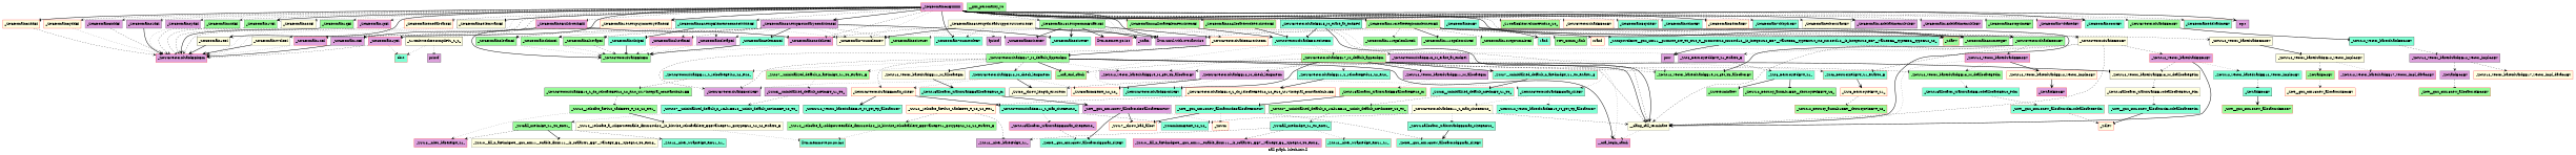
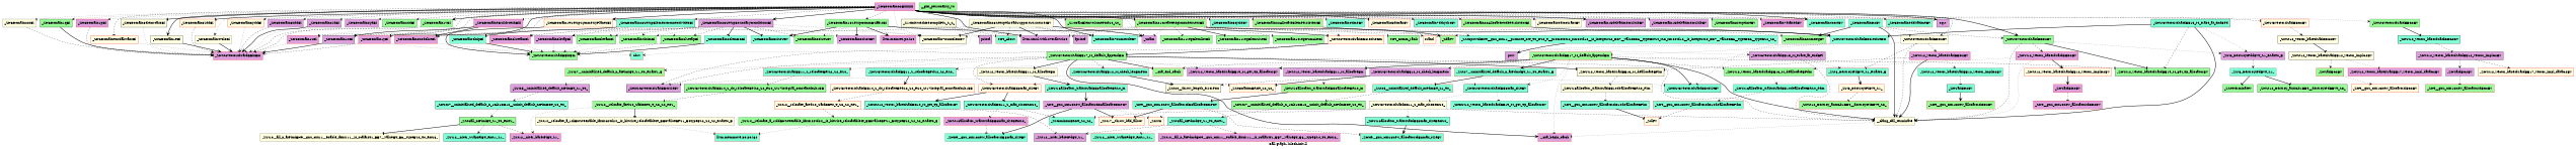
  digraph {
    label="Call graph: lulesh-init.ll"
    node [color=red fillcolor=aquamarine shape=record style=filled]
    edge [arrowhead=vee style=dotted]
    n1 [fillcolor=plum label="{_ZN6DomainC2Eiiiiiiiii}"]
    n2 [color=gray40 fillcolor=palegreen label="{_ZNSt6vectorIdSaIdEEC2Ev}"]
    n3 [label="{_ZN6Domain9deltatimeEv}"]
    n4 [color=black fillcolor=plum label="{sqrt}"]
    n5 [color=gray40 fillcolor=lightyellow label="{_ZN6Domain4voloEi}"]
    n6 [color=black fillcolor=lightyellow label="{_ZN6Domain1eEi}"]
    n7 [fillcolor=lightyellow label="{_ZN6Domain9nodalMassEi}"]
    n8 [color=black fillcolor=lightyellow label="{_ZN6Domain8elemMassEi}"]
    n9 [fillcolor=palegreen label="{_Z14CalcElemVolumePKdS0_S0_}"]
    n10 [fillcolor=plum label="{_ZN6Domain1zEi}"]
    n11 [fillcolor=plum label="{_ZN6Domain1yEi}"]
    n12 [color=black fillcolor=plum label="{_ZN6Domain1xEi}"]
    n13 [fillcolor=plum label="{_ZN6Domain8nodelistEi}"]
    n14 [fillcolor=lightyellow label="{_ZNSt6vectorIiSaIiEEC2Ev}"]
    n15 [color=black fillcolor=lightyellow label="{_ZN6Domain7numElemEv}"]
    n16 [label="{_ZN6Domain5cycleEv}"]
    n17 [color=gray40 label="{_ZN6Domain4timeEv}"]
    n18 [fillcolor=lightyellow label="{_ZN6Domain5dtmaxEv}"]
    n19 [color=black label="{_ZN6Domain7dthydroEv}"]
    n20 [color=gray40 fillcolor=lightyellow label="{_ZN6Domain9dtcourantEv}"]
    n21 [color=black fillcolor=plum label="{_ZN6Domain15deltatimemultubEv}"]
    n22 [color=gray40 fillcolor=plum label="{_ZN6Domain15deltatimemultlbEv}"]
    n23 [color=black fillcolor=palegreen label="{_ZN6Domain8stoptimeEv}"]
    n24 [fillcolor=plum label="{_ZN6Domain7dtfixedEv}"]
    n25 [color=black fillcolor=plum label="{_ZN6Domain23SetupBoundaryConditionsEi}"]
    n26 [color=black label="{_ZN6Domain26SetupElementConnectivitiesEi}"]
    n27 [fillcolor=lightyellow label="{_ZN6Domain19SetupSymmetryPlanesEi}"]
    n28 [fillcolor=palegreen label="{_ZN6Domain21CreateRegionIndexSetsEii}"]
    n29 [fillcolor=plum label="{_ZN6Domain9BuildMeshEiii}"]
    n30 [color=gray40 label="{_ZN6Domain7numNodeEv}"]
    n31 [fillcolor=lightyellow label="{_ZN6Domain3zddEi}"]
    n32 [fillcolor=lightyellow label="{_ZN6Domain3yddEi}"]
    n33 [color=gray40 fillcolor=plum label="{_ZN6Domain3xddEi}"]
    n34 [color=black fillcolor=plum label="{_ZN6Domain2zdEi}"]
    n35 [color=gray40 fillcolor=plum label="{_ZN6Domain2ydEi}"]
    n36 [color=black fillcolor=palegreen label="{_ZN6Domain2xdEi}"]
    n37 [color=gray40 fillcolor=palegreen label="{_ZN6Domain1vEi}"]
    n38 [color=gray40 label="{_ZN6Domain4costEv}"]
    n39 [color=black fillcolor=palegreen label="{_ZNSt6vectorIdSaIdEED2Ev}"]
    n40 [color=gray40 fillcolor=plum label="{llvm.umul.with.overflow.i64}"]
    n41 [color=gray40 fillcolor=plum label="{_Znam}"]
    n42 [color=gray40 fillcolor=lightyellow label="{_ZNSt6vectorIiSaIiEED2Ev}"]
    n43 [fillcolor=palegreen label="{_ZN6Domain22AllocateElemPersistentEi}"]
    n44 [color=gray40 fillcolor=lightyellow label="{_ZN6Domain2ssEi}"]
    n45 [fillcolor=palegreen label="{_ZN6Domain22AllocateNodePersistentEi}"]
    n46 [color=gray40 fillcolor=palegreen label="{_ZN6Domain16SetupCommBuffersEi}"]
    n47 [color=black fillcolor=palegreen label="{_ZN6Domain1qEi}"]
    n48 [fillcolor=plum label="{_ZN6Domain1pEi}"]
    n49 [color=black label="{_ZNSt12_Vector_baseIdSaIdEEC2Ev}"]
    n50 [label="{cbrt}"]
    n51 [fillcolor=plum label="{_ZNSt6vectorIdSaIdEEixEm}"]
    n52 [color=black fillcolor=palegreen label="{_ZNSt6vectorIiSaIiEEixEm}"]
    n53 [color=black fillcolor=lightyellow label="{_ZNSt12_Vector_baseIiSaIiEEC2Ev}"]
    n54 [color=gray40 fillcolor=plum label="{_ZN6Domain5sizeXEv}"]
    n55 [color=gray40 label="{_ZN6Domain5sizeYEv}"]
    n56 [color=gray40 fillcolor=palegreen label="{_ZN6Domain5sizeZEv}"]
    n57 [color=gray40 fillcolor=palegreen label="{_ZN6Domain4lximEi}"]
    n58 [color=black fillcolor=palegreen label="{_ZN6Domain6lzetapEi}"]
    n59 [color=gray40 label="{_ZN6Domain4lxipEi}"]
    n60 [fillcolor=plum label="{_ZN6Domain6lzetamEi}"]
    n61 [color=gray40 fillcolor=plum label="{_ZN6Domain5letapEi}"]
    n62 [color=black fillcolor=palegreen label="{_ZN6Domain5letamEi}"]
    n63 [color=gray40 label="{_ZN6Domain6elemBCEi}"]
    n64 [fillcolor=palegreen label="{_ZdaPv}"]
    n65 [color=gray40 fillcolor=palegreen label="{_ZN6Domain6numRegEv}"]
    n66 [color=black fillcolor=palegreen label="{MPI_Comm_rank}"]
    n67 [fillcolor=lightyellow label="{srand}"]
    n68 [color=gray40 fillcolor=palegreen label="{_ZN6Domain11regElemlistEii}"]
    n69 [color=black fillcolor=palegreen label="{_ZN6Domain11regElemSizeEi}"]
    n70 [color=gray40 fillcolor=palegreen label="{_ZN6Domain10regNumListEi}"]
-   n71 [label="{rand}"]
    n72 [color=gray40 label="{_ZSt3powIiiEN9__gnu_cxx11__promote_2IT_T0_NS0_9__promoteIS2_Xsr3std12__is_integerIS2_EE7__valueEE6__typeENS4_IS3_Xsr3std12__is_integerIS3_EE7__valueEE6__typeEE6__typeES2_S3_}"]
    n73 [color=black fillcolor=palegreen label="{_ZNSt12_Vector_baseIdSaIdEE19_M_get_Tp_allocatorEv}"]
    n74 [color=gray40 fillcolor=plum label="{_ZSt8_DestroyIPddEvT_S1_RSaIT0_E}"]
    n75 [fillcolor=plum label="{_ZNSt12_Vector_baseIdSaIdEED2Ev}"]
    n76 [color=gray40 fillcolor=lightyellow label="{__clang_call_terminate}"]
    n77 [color=gray40 fillcolor=plum label="{_ZNSt12_Vector_baseIiSaIiEE19_M_get_Tp_allocatorEv}"]
    n78 [label="{_ZSt8_DestroyIPiiEvT_S1_RSaIT0_E}"]
    n79 [fillcolor=plum label="{_ZNSt12_Vector_baseIiSaIiEED2Ev}"]
    n80 [color=gray40 label="{_ZNSt6vectorIdSaIdEE6resizeEm}"]
    n81 [fillcolor=lightyellow label="{_ZNSt6vectorIiSaIiEE6resizeEm}"]
    n82 [fillcolor=plum label="{llvm.memset.p0.i64}"]
    n83 [color=black fillcolor=plum label="{_ZNSt12_Vector_baseIdSaIdEE12_Vector_implC2Ev}"]
    n84 [color=black fillcolor=lightyellow label="{_ZNSt12_Vector_baseIiSaIiEE12_Vector_implC2Ev}"]
    n85 [color=black fillcolor=plum label="{pow}"]
    n86 [color=gray40 label="{_ZSt8_DestroyIPdEvT_S1_}"]
    n87 [color=gray40 fillcolor=palegreen label="{_ZNSt12_Vector_baseIdSaIdEE13_M_deallocateEPdm}"]
    n88 [fillcolor=lightyellow label="{_ZNSt12_Vector_baseIdSaIdEE12_Vector_implD2Ev}"]
    n89 [fillcolor=plum label="{__cxa_begin_catch}"]
    n90 [fillcolor=lightyellow label="{_ZSt8_DestroyIPiEvT_S1_}"]
    n91 [color=black fillcolor=lightyellow label="{_ZNSt12_Vector_baseIiSaIiEE13_M_deallocateEPim}"]
    n92 [color=gray40 label="{_ZNSt12_Vector_baseIiSaIiEE12_Vector_implD2Ev}"]
    n93 [color=black label="{_ZNKSt6vectorIdSaIdEE4sizeEv}"]
    n94 [fillcolor=palegreen label="{_ZNSt6vectorIdSaIdEE17_M_default_appendEm}"]
    n95 [color=black fillcolor=plum label="{_ZNKSt6vectorIiSaIiEE4sizeEv}"]
    n96 [color=black fillcolor=plum label="{_ZNSt6vectorIiSaIiEE15_M_erase_at_endEPi}"]
    n97 [color=black fillcolor=palegreen label="{_ZNSt6vectorIiSaIiEE17_M_default_appendEm}"]
    n98 [color=black label="{_ZNSt6vectorIdSaIdEE15_M_erase_at_endEPd}"]
    n99 [fillcolor=palegreen label="{__cxa_end_catch}"]
    n100 [color=black label="{_ZNKSt6vectorIdSaIdEE8max_sizeEv}"]
    n101 [label="{_ZSt27__uninitialized_default_n_aIPdmdET_S1_T0_RSaIT1_E}"]
    n102 [color=gray40 fillcolor=plum label="{_ZNKSt6vectorIdSaIdEE12_M_check_lenEmPKc}"]
    n103 [color=black fillcolor=plum label="{_ZNSt12_Vector_baseIdSaIdEE11_M_allocateEm}"]
    n104 [color=black label="{_ZNSt6vectorIdSaIdEE11_S_relocateEPdS2_S2_RS0_}"]
    n105 [color=gray40 fillcolor=plum label="{_ZNSaIdEC2Ev}"]
    n106 [fillcolor=lightyellow label="{_ZNSt12_Vector_baseIdSaIdEE17_Vector_impl_dataC2Ev}"]
    n107 [fillcolor=palegreen label="{_ZNSaIiEC2Ev}"]
    n108 [fillcolor=plum label="{_ZNSt12_Vector_baseIiSaIiEE17_Vector_impl_dataC2Ev}"]
    n109 [color=gray40 fillcolor=palegreen label="{__gxx_personality_v0}"]
    n110 [fillcolor=lightyellow label="{_ZNKSt6vectorIiSaIiEE8max_sizeEv}"]
    n111 [fillcolor=palegreen label="{_ZSt27__uninitialized_default_n_aIPimiET_S1_T0_RSaIT1_E}"]
    n112 [label="{_ZNKSt6vectorIiSaIiEE12_M_check_lenEmPKc}"]
    n113 [color=gray40 fillcolor=lightyellow label="{_ZNSt12_Vector_baseIiSaIiEE11_M_allocateEm}"]
    n114 [label="{_ZNSt6vectorIiSaIiEE11_S_relocateEPiS2_S2_RS0_}"]
    n115 [color=gray40 fillcolor=palegreen label="{_ZSt9terminatev}"]
    n116 [color=black fillcolor=palegreen label="{_ZNSt12_Destroy_auxILb1EE9__destroyIPdEEvT_S3_}"]
    n117 [color=gray40 label="{_ZNSt16allocator_traitsISaIdEE10deallocateERS0_Pdm}"]
    n118 [fillcolor=plum label="{_ZNSaIdED2Ev}"]
    n119 [fillcolor=palegreen label="{_ZNSt12_Destroy_auxILb1EE9__destroyIPiEEvT_S3_}"]
    n120 [color=gray40 fillcolor=lightyellow label="{_ZNSt16allocator_traitsISaIiEE10deallocateERS0_Pim}"]
    n121 [color=black label="{_ZNSaIiED2Ev}"]
    n122 [color=gray40 label="{_ZN6DomainD2Ev}"]
    n123 [fillcolor=palegreen label="{_ZN9__gnu_cxx13new_allocatorIiED2Ev}"]
    n124 [color=gray40 fillcolor=lightyellow label="{_ZN6Domain28SetupThreadSupportStructuresEv}"]
+   n125 [label="{MPI_Abort}"]
    n126 [color=black fillcolor=plum label="{fprintf}"]
    n127 [color=black label="{_ZNKSt12_Vector_baseIiSaIiEE19_M_get_Tp_allocatorEv}"]
    n128 [color=black label="{_ZNSt6vectorIiSaIiEE11_S_max_sizeERKS0_}"]
    n129 [color=black fillcolor=plum label="{_ZSt25__uninitialized_default_nIPimET_S1_T0_}"]
    n130 [color=black fillcolor=lightyellow label="{_ZSt20__throw_length_errorPKc}"]
    n131 [fillcolor=lightyellow label="{_ZSt3maxImERKT_S2_S2_}"]
    n132 [label="{_ZNSt16allocator_traitsISaIiEE8allocateERS0_m}"]
    n133 [color=black fillcolor=palegreen label="{_ZNSt6vectorIiSaIiEE14_S_do_relocateEPiS2_S2_RS0_St17integral_constantIbLb1EE}"]
    n134 [color=black fillcolor=lightyellow label="{_Z14InitMeshDecompiiPiS_S_S_}"]
    n135 [color=black fillcolor=plum label="{printf}"]
    n136 [fillcolor=palegreen label="{_ZN9__gnu_cxx13new_allocatorIdEC2Ev}"]
    n137 [fillcolor=lightyellow label="{_ZN9__gnu_cxx13new_allocatorIiEC2Ev}"]
    n138 [color=gray40 label="{_ZNKSt12_Vector_baseIdSaIdEE19_M_get_Tp_allocatorEv}"]
    n139 [color=gray40 fillcolor=lightyellow label="{_ZNSt6vectorIdSaIdEE11_S_max_sizeERKS0_}"]
    n140 [label="{_ZSt25__uninitialized_default_nIPdmET_S1_T0_}"]
    n141 [fillcolor=palegreen label="{_ZNSt16allocator_traitsISaIdEE8allocateERS0_m}"]
    n142 [fillcolor=lightyellow label="{_ZNSt6vectorIdSaIdEE14_S_do_relocateEPdS2_S2_RS0_St17integral_constantIbLb1EE}"]
    n143 [color=black label="{_ZNSt16allocator_traitsISaIdEE8max_sizeERKS0_}"]
    n144 [color=gray40 label="{_ZSt3minImERKT_S2_S2_}"]
    n145 [color=black fillcolor=palegreen label="{_ZNSt27__uninitialized_default_n_1ILb1EE18__uninit_default_nIPdmEET_S3_T0_}"]
    n146 [label="{_ZN9__gnu_cxx13new_allocatorIdE8allocateEmPKv}"]
    n147 [label="{_ZN9__gnu_cxx13new_allocatorIdE10deallocateEPdm}"]
    n148 [fillcolor=lightyellow label="{_ZSt12__relocate_aIPdS0_SaIdEET0_T_S3_S2_RT1_}"]
    n149 [label="{_ZNK9__gnu_cxx13new_allocatorIdE8max_sizeEv}"]
    n150 [color=black label="{_ZSt6fill_nIPdmdET_S1_T0_RKT1_}"]
    n151 [fillcolor=lightyellow label="{_ZSt17__throw_bad_allocv}"]
    n152 [fillcolor=lightyellow label="{_Znwm}"]
    n153 [fillcolor=lightyellow label="{_ZdlPv}"]
    n154 [color=black fillcolor=plum label="{_ZSt12__niter_baseIPdET_S1_}"]
    n155 [color=gray40 fillcolor=palegreen label="{_ZSt14__relocate_a_1IddENSt9enable_ifIXsr3std24__is_bitwise_relocatableIT_EE5valueEPS1_E4typeES2_S2_S2_RSaIT0_E}"]
    n156 [fillcolor=plum label="{_ZSt10__fill_n_aIPdmdEN9__gnu_cxx11__enable_ifIXsr11__is_scalarIT1_EE7__valueET_E6__typeES4_T0_RKS3_}"]
    n157 [label="{_ZSt12__niter_wrapIPdET_RKS1_S1_}"]
    n158 [label="{llvm.memmove.p0.p0.i64}"]
    n159 [fillcolor=plum label="{_ZNSt16allocator_traitsISaIiEE8max_sizeERKS0_}"]
    n160 [color=black label="{_ZNSt27__uninitialized_default_n_1ILb1EE18__uninit_default_nIPimEET_S3_T0_}"]
    n161 [color=gray40 fillcolor=plum label="{_ZN9__gnu_cxx13new_allocatorIiE8allocateEmPKv}"]
    n162 [color=black label="{_ZN9__gnu_cxx13new_allocatorIiE10deallocateEPim}"]
    n163 [color=gray40 fillcolor=palegreen label="{_ZSt12__relocate_aIPiS0_SaIiEET0_T_S3_S2_RT1_}"]
    n164 [color=gray40 label="{_ZNK9__gnu_cxx13new_allocatorIiE8max_sizeEv}"]
    n165 [color=black fillcolor=palegreen label="{_ZSt6fill_nIPimiET_S1_T0_RKT1_}"]
    n166 [fillcolor=plum label="{_ZSt12__niter_baseIPiET_S1_}"]
    n167 [color=gray40 fillcolor=lightyellow label="{_ZSt14__relocate_a_1IiiENSt9enable_ifIXsr3std24__is_bitwise_relocatableIT_EE5valueEPS1_E4typeES2_S2_S2_RSaIT0_E}"]
    n168 [color=gray40 fillcolor=lightyellow label="{_ZSt10__fill_n_aIPimiEN9__gnu_cxx11__enable_ifIXsr11__is_scalarIT1_EE7__valueET_E6__typeES4_T0_RKS3_}"]
    n169 [color=black label="{_ZSt12__niter_wrapIPiET_RKS1_S1_}"]
+   n170 [fillcolor=plum label="{_ZN9__gnu_cxx13new_allocatorIdED2Ev}"]
    n1 -> n2
    n1 -> n3 [style=dashed]
    n1 -> n4 [style=bold]
    n1 -> n5
    n1 -> n6 [style=bold]
    n1 -> n7 [arrowhead=tee style=dashed]
    n1 -> n8 [arrowhead=tee style=bold]
    n1 -> n9 [arrowhead=tee]
    n1 -> n10 [arrowhead=tee style=dashed]
    n1 -> n11 [arrowhead=tee style=bold]
    n1 -> n12 [style=dashed]
    n1 -> n13 [arrowhead=tee style=dashed]
    n1 -> n14 [arrowhead=tee style=dashed]
    n1 -> n15 [arrowhead=tee]
    n1 -> n16 [arrowhead=tee style=dashed]
    n1 -> n17 [arrowhead=tee style=dashed]
    n1 -> n18 [arrowhead=tee style=bold]
    n1 -> n19 [style=dashed]
    n1 -> n20
    n1 -> n21 [style=bold]
    n1 -> n22 [arrowhead=tee style=dashed]
    n1 -> n23 [arrowhead=tee]
    n1 -> n24 [arrowhead=tee]
    n1 -> n25 [style=bold]
    n1 -> n26 [style=dashed]
    n1 -> n27 [style=bold]
    n1 -> n28 [arrowhead=tee style=bold]
    n1 -> n29 [arrowhead=tee style=dashed]
    n1 -> n30 [arrowhead=tee style=bold]
    n1 -> n31 [arrowhead=tee style=bold]
    n1 -> n32 [style=dashed]
    n1 -> n33
    n1 -> n34 [arrowhead=tee style=dashed]
    n1 -> n35
    n1 -> n36 [style=dashed]
    n1 -> n37 [style=bold]
    n1 -> n38 [style=bold]
    n1 -> n39 [style=bold]
    n1 -> n40 [arrowhead=tee style=bold]
    n1 -> n41 [arrowhead=tee]
    n1 -> n42 [style=dashed]
    n1 -> n43 [arrowhead=tee]
    n1 -> n44 [arrowhead=tee]
    n1 -> n45
    n1 -> n46 [style=dashed]
    n1 -> n47
    n1 -> n48
    n2 -> n49 [arrowhead=tee style=bold]
    n5 -> n51 [style=bold]
    n6 -> n51 [style=bold]
    n7 -> n51
    n8 -> n51 [arrowhead=tee]
    n10 -> n51
    n11 -> n50 [arrowhead=tee]
    n11 -> n51 [style=dashed]
    n12 -> n51 [style=bold]
    n13 -> n52
    n14 -> n53 [style=dashed]
    n25 -> n15
    n25 -> n54 [arrowhead=tee]
    n25 -> n55 [arrowhead=tee style=bold]
    n25 -> n56 [arrowhead=tee style=dashed]
    n25 -> n57
    n25 -> n58 [style=dashed]
    n25 -> n59 [arrowhead=tee]
    n25 -> n60 [arrowhead=tee style=dashed]
    n25 -> n61
    n25 -> n62 [style=dashed]
    n25 -> n63 [arrowhead=tee style=bold]
    n26 -> n15 [arrowhead=tee]
    n26 -> n57
    n26 -> n58 [arrowhead=tee]
    n26 -> n59 [arrowhead=tee style=bold]
    n26 -> n60
    n26 -> n61 [style=dashed]
    n26 -> n62 [arrowhead=tee]
    n27 -> n52 [style=bold]
    n28 -> n15 [arrowhead=tee]
    n28 -> n40 [arrowhead=tee style=dashed]
    n28 -> n41 [arrowhead=tee]
    n28 -> n64 [style=bold]
    n28 -> n65 [arrowhead=tee style=dashed]
    n28 -> n66 [arrowhead=tee]
    n28 -> n67
    n28 -> n68 [arrowhead=tee style=dashed]
    n28 -> n69 [arrowhead=tee style=bold]
    n28 -> n70 [arrowhead=tee style=dashed]
-   n28 -> n71 [style=bold]
    n28 -> n72 [style=dashed]
    n29 -> n10 [arrowhead=tee]
    n29 -> n11 [arrowhead=tee style=dashed]
    n29 -> n12 [arrowhead=tee style=bold]
    n29 -> n13 [arrowhead=tee style=bold]
    n31 -> n51 [style=dashed]
    n32 -> n51 [arrowhead=tee]
    n33 -> n51 [style=dashed]
    n34 -> n51 [style=bold]
    n35 -> n51 [arrowhead=tee]
    n36 -> n51 [style=dashed]
    n37 -> n51 [arrowhead=tee style=dashed]
    n39 -> n73 [arrowhead=tee style=bold]
    n39 -> n74
    n39 -> n75 [style=dashed]
    n39 -> n76 [style=dashed]
    n42 -> n76 [style=dashed]
    n42 -> n77
    n42 -> n78 [arrowhead=tee style=dashed]
    n42 -> n79 [style=dashed]
    n43 -> n80 [style=bold]
    n43 -> n81
    n44 -> n51 [style=dashed]
    n45 -> n80 [arrowhead=tee style=bold]
    n46 -> n40 [arrowhead=tee]
    n46 -> n41 [arrowhead=tee]
    n46 -> n54 [arrowhead=tee style=bold]
    n46 -> n55 [style=bold]
    n46 -> n56 [arrowhead=tee]
    n46 -> n81 [arrowhead=tee style=bold]
    n46 -> n82 [style=bold]
    n47 -> n51 [style=bold]
    n48 -> n51 [style=dashed]
    n49 -> n83 [arrowhead=tee style=dashed]
    n53 -> n84 [arrowhead=tee style=bold]
    n57 -> n52
    n58 -> n52 [style=dashed]
    n59 -> n52 [arrowhead=tee style=bold]
    n60 -> n52
    n61 -> n52 [arrowhead=tee]
    n62 -> n52
    n63 -> n52 [style=bold]
    n72 -> n85 [style=bold]
    n74 -> n86 [style=dashed]
    n75 -> n76 [arrowhead=tee]
    n75 -> n87
    n75 -> n88 [style=bold]
    n76 -> n89 [arrowhead=tee]
    n78 -> n90 [style=bold]
    n79 -> n76 [style=bold]
    n79 -> n91 [arrowhead=tee style=dashed]
    n79 -> n92
    n80 -> n93 [arrowhead=tee]
    n80 -> n94 [arrowhead=tee]
    n81 -> n95 [style=dashed]
    n81 -> n96
    n81 -> n97 [arrowhead=tee style=bold]
    n83 -> n105 [style=dashed]
    n83 -> n106 [style=dashed]
    n84 -> n107 [style=dashed]
    n84 -> n108 [arrowhead=tee]
    n86 -> n115 [arrowhead=tee style=bold]
    n86 -> n116 [arrowhead=tee style=bold]
    n87 -> n117
    n88 -> n118 [style=bold]
    n90 -> n119 [arrowhead=tee style=dashed]
    n91 -> n120 [arrowhead=tee style=dashed]
    n92 -> n121 [arrowhead=tee style=dashed]
    n94 -> n73 [arrowhead=tee style=dashed]
    n94 -> n76 [arrowhead=tee style=bold]
    n94 -> n87 [arrowhead=tee style=dashed]
    n94 -> n89 [arrowhead=tee]
    n94 -> n93 [arrowhead=tee style=bold]
    n94 -> n99 [style=dashed]
    n94 -> n100
    n94 -> n101 [style=bold]
    n94 -> n102 [style=dashed]
    n94 -> n103 [arrowhead=tee style=bold]
    n94 -> n104
    n96 -> n76 [style=dashed]
    n96 -> n77
    n96 -> n78
    n97 -> n76 [style=dashed]
    n97 -> n77
    n97 -> n89 [style=bold]
    n97 -> n91 [arrowhead=tee style=bold]
    n97 -> n95 [arrowhead=tee style=dashed]
    n97 -> n99 [arrowhead=tee style=bold]
    n97 -> n110 [style=dashed]
    n97 -> n111
    n97 -> n112 [style=dashed]
    n97 -> n113 [arrowhead=tee style=bold]
    n97 -> n114 [arrowhead=tee]
    n98 -> n73 [arrowhead=tee style=dashed]
    n98 -> n74
    n98 -> n76 [style=bold]
    n98 -> n80 [arrowhead=tee style=bold]
    n100 -> n138 [arrowhead=tee]
    n100 -> n139 [arrowhead=tee]
    n101 -> n140 [arrowhead=tee style=bold]
    n102 -> n93 [arrowhead=tee]
    n102 -> n100 [arrowhead=tee]
    n102 -> n130 [style=dashed]
    n102 -> n131 [arrowhead=tee style=bold]
    n103 -> n141
    n104 -> n142 [style=bold]
    n105 -> n136 [arrowhead=tee style=dashed]
    n107 -> n137
    n110 -> n127 [style=bold]
    n110 -> n128 [arrowhead=tee style=bold]
    n111 -> n129 [arrowhead=tee]
    n112 -> n95 [arrowhead=tee]
    n112 -> n110
    n112 -> n130 [style=bold]
    n112 -> n131 [arrowhead=tee]
    n113 -> n132 [style=bold]
    n114 -> n133 [arrowhead=tee style=dashed]
    n117 -> n147 [style=dashed]
+   n118 -> n170 [arrowhead=tee style=dashed]
    n120 -> n162 [arrowhead=tee style=dashed]
    n121 -> n123 [style=bold]
    n122 -> n39 [style=dashed]
    n122 -> n42 [arrowhead=tee]
    n122 -> n64
    n122 -> n65 [style=bold]
    n122 -> n76 [style=bold]
    n124 -> n13 [style=dashed]
    n124 -> n15 [arrowhead=tee style=bold]
    n124 -> n30 [style=dashed]
    n124 -> n40 [arrowhead=tee style=bold]
    n124 -> n41 [style=bold]
    n124 -> n64 [arrowhead=tee]
+   n124 -> n125 [style=dashed]
    n124 -> n126 [arrowhead=tee]
    n128 -> n144 [style=dashed]
    n128 -> n159 [arrowhead=tee]
    n129 -> n160 [style=dashed]
    n132 -> n161 [style=bold]
    n133 -> n163 [arrowhead=tee style=dashed]
    n134 -> n50
+   n134 -> n125 [arrowhead=tee style=dashed]
    n134 -> n135 [arrowhead=tee]
    n139 -> n76 [style=dashed]
    n139 -> n143 [arrowhead=tee]
    n139 -> n144 [arrowhead=tee style=dashed]
    n140 -> n145 [arrowhead=tee style=dashed]
    n141 -> n146 [arrowhead=tee style=bold]
    n142 -> n148 [style=dashed]
    n143 -> n149 [style=bold]
    n145 -> n150 [style=dashed]
    n146 -> n149 [arrowhead=tee style=dashed]
    n146 -> n151 [arrowhead=tee style=bold]
    n146 -> n152 [arrowhead=tee]
    n147 -> n153 [style=dashed]
    n148 -> n154 [arrowhead=tee style=dashed]
    n148 -> n155 [style=dashed]
    n150 -> n154 [style=dashed]
    n150 -> n156 [style=dashed]
    n150 -> n157 [arrowhead=tee]
    n155 -> n158 [arrowhead=tee]
    n159 -> n164 [arrowhead=tee style=dashed]
    n160 -> n165
    n161 -> n151 [arrowhead=tee style=bold]
    n161 -> n152 [arrowhead=tee]
    n161 -> n164 [arrowhead=tee style=bold]
    n162 -> n153 [arrowhead=tee style=bold]
    n163 -> n166
    n163 -> n167 [arrowhead=tee style=bold]
    n165 -> n166 [style=dashed]
    n165 -> n168 [arrowhead=tee style=bold]
    n165 -> n169 [style=dashed]
    n167 -> n158 [arrowhead=tee]
  }
